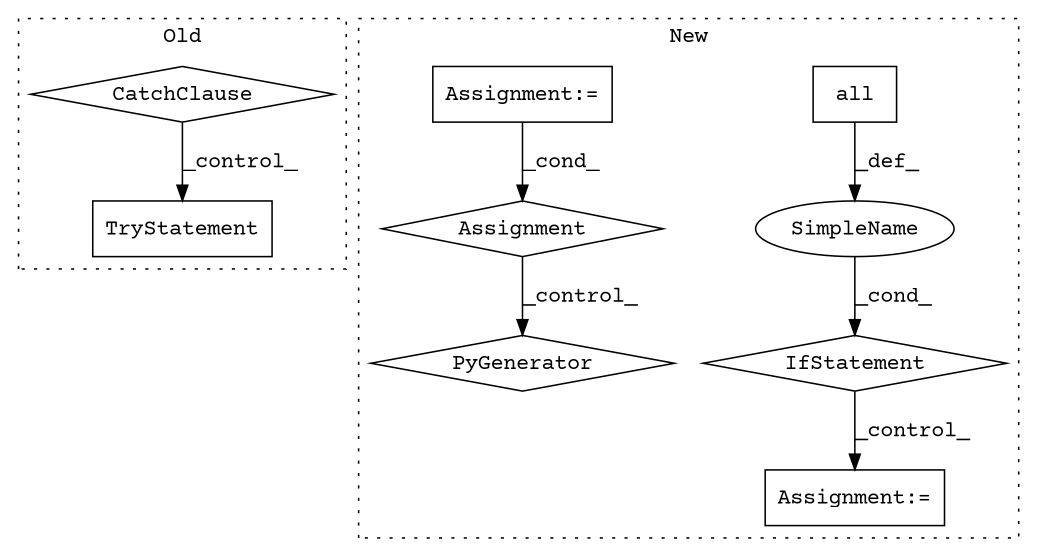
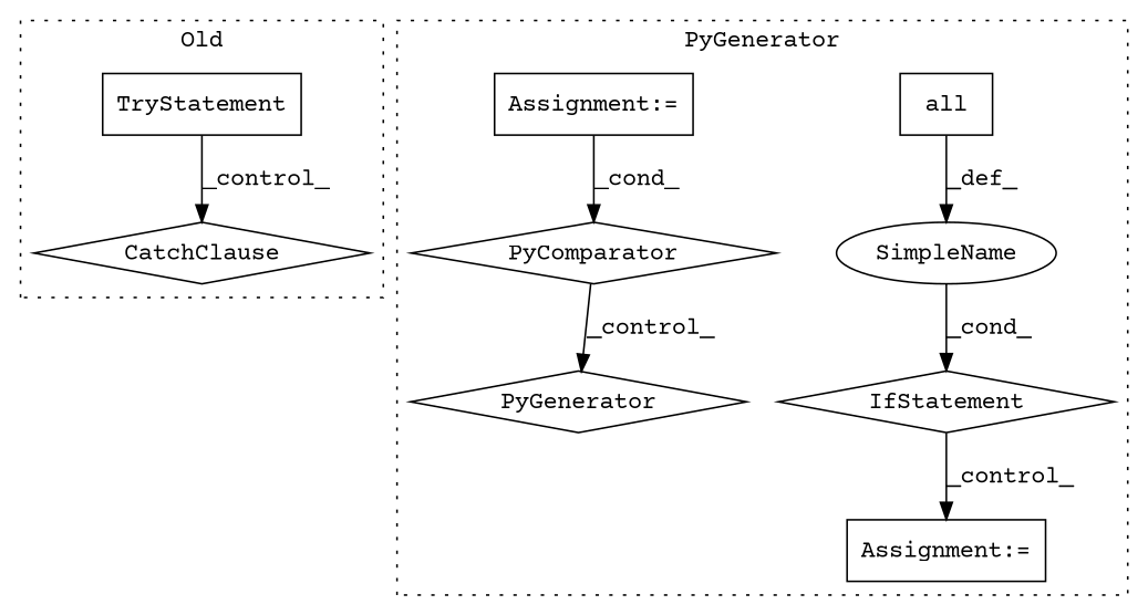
  digraph {
    fontname="Courier Prime"
    node [a=7 fontname="Courier Prime" l=17 s=2217 shape=diamond]
    edge [fontname="Courier Prime"]
    n1 [a=12 l="11,2" label=CatchClause s="2121,2155"]
    n2 [a=54 l=4 label=TryStatement s=2053 shape=box]
    n3 [a=32 l="13,-3" label=all s="2097,2240" shape=box]
    n4 [a=25 l="4,2" label=IfStatement s="2053,2237"]
    n5 [label="Assignment:=" shape=box]
-   n6 [a=113 label=Assignment]
+   n6 [a=113 label=PyComparator]
    n7 [a=107 l=130 label=PyGenerator s=2110]
    n8 [l=1 label="Assignment:=" s=2500 shape=box]
    n9 [a=42 label=SimpleName shape=ellipse l="" s=""]
    subgraph cluster_1 {
      label=Old
      style=dotted
      n1
      n2
    }
    subgraph cluster_2 {
-     label=New
+     label=PyGenerator
      style=dotted
      n3
      n4
      n5
      n6
      n7
      n8
      n9
    }
-   n1 -> n2 [label=_control_]
+   n2 -> n1 [label=_control_]
    n3 -> n9 [label=_def_]
    n4 -> n8 [label=_control_]
    n5 -> n6 [label=_cond_]
    n6 -> n7 [label=_control_]
    n9 -> n4 [label=_cond_]
  }
